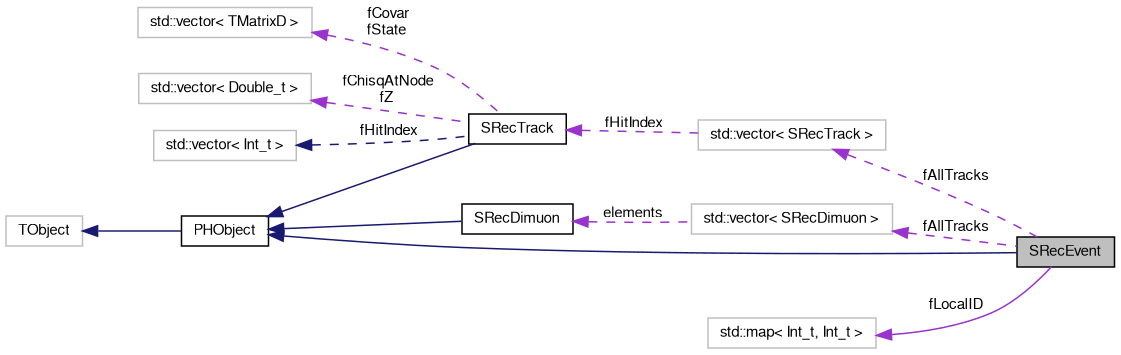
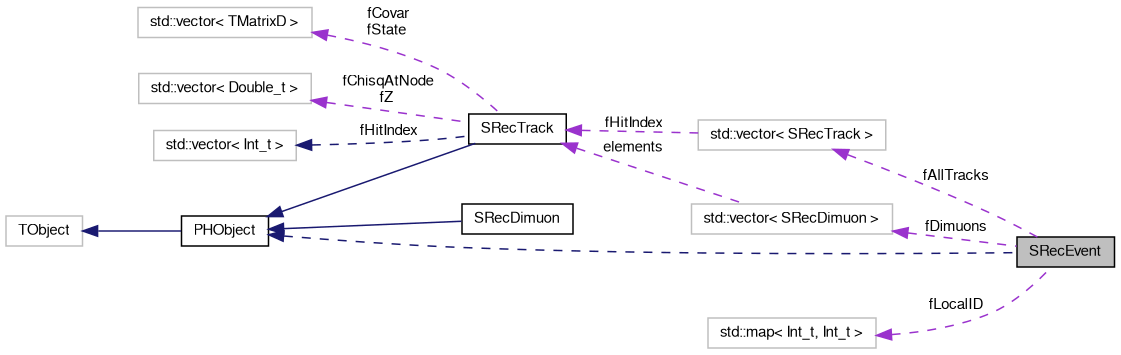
  digraph {
    rankdir=LR
    node [color=grey75 fontname=FreeSans fontsize=10 shape=record]
    edge [color=darkorchid3 dir=back fontname=FreeSans fontsize=10 labelfontname=FreeSans labelfontsize=10 style=dashed]
    n1 [color=black fillcolor=grey75 fontcolor=black height=0.2 label=SRecEvent style=filled width=0.4]
    n2 [color=black height=0.2 label=PHObject width=0.4]
    n3 [color=black height=0.2 label=SRecTrack width=0.4]
    n4 [color=black height=0.2 label=SRecDimuon width=0.4]
    n5 [height=0.2 label="std::vector\< SRecTrack \>" width=0.4]
    n6 [height=0.2 label="std::vector\< SRecDimuon \>" width=0.4]
    n7 [height=0.2 label=TObject width=0.4]
    n8 [height=0.2 label="std::vector\< Double_t \>" width=0.4]
    n9 [height=0.2 label="std::vector\< Int_t \>" width=0.4]
    n10 [height=0.2 label="std::vector\< TMatrixD \>" width=0.4]
    n11 [height=0.2 label="std::map\< Int_t, Int_t \>" width=0.4]
-   n2 -> n1 [color=midnightblue style=solid]
+   n2 -> n1 [color=midnightblue]
    n2 -> n3 [color=midnightblue style=solid]
    n2 -> n4 [color=midnightblue style=solid]
    n3 -> n5 [label=" fHitIndex"]
-   n4 -> n6 [label=" elements"]
+   n3 -> n6 [label=" elements"]
    n5 -> n1 [label=" fAllTracks"]
-   n6 -> n1 [label=" fAllTracks"]
+   n6 -> n1 [label=" fDimuons"]
    n7 -> n2 [color=midnightblue style=solid]
    n8 -> n3 [label=" fChisqAtNode\nfZ"]
    n9 -> n3 [color=midnightblue label=" fHitIndex"]
    n10 -> n3 [label=" fCovar\nfState"]
-   n11 -> n1 [label=" fLocalID" style=solid]
+   n11 -> n1 [label=" fLocalID"]
  }
